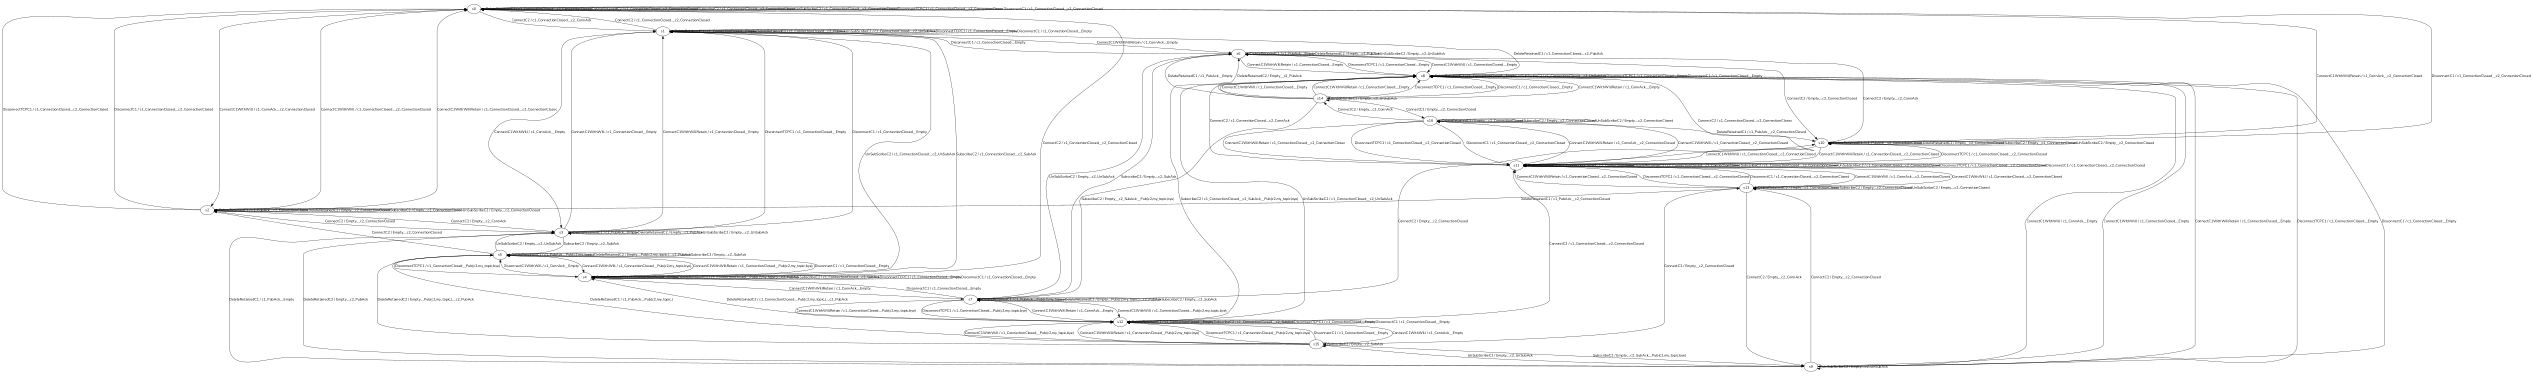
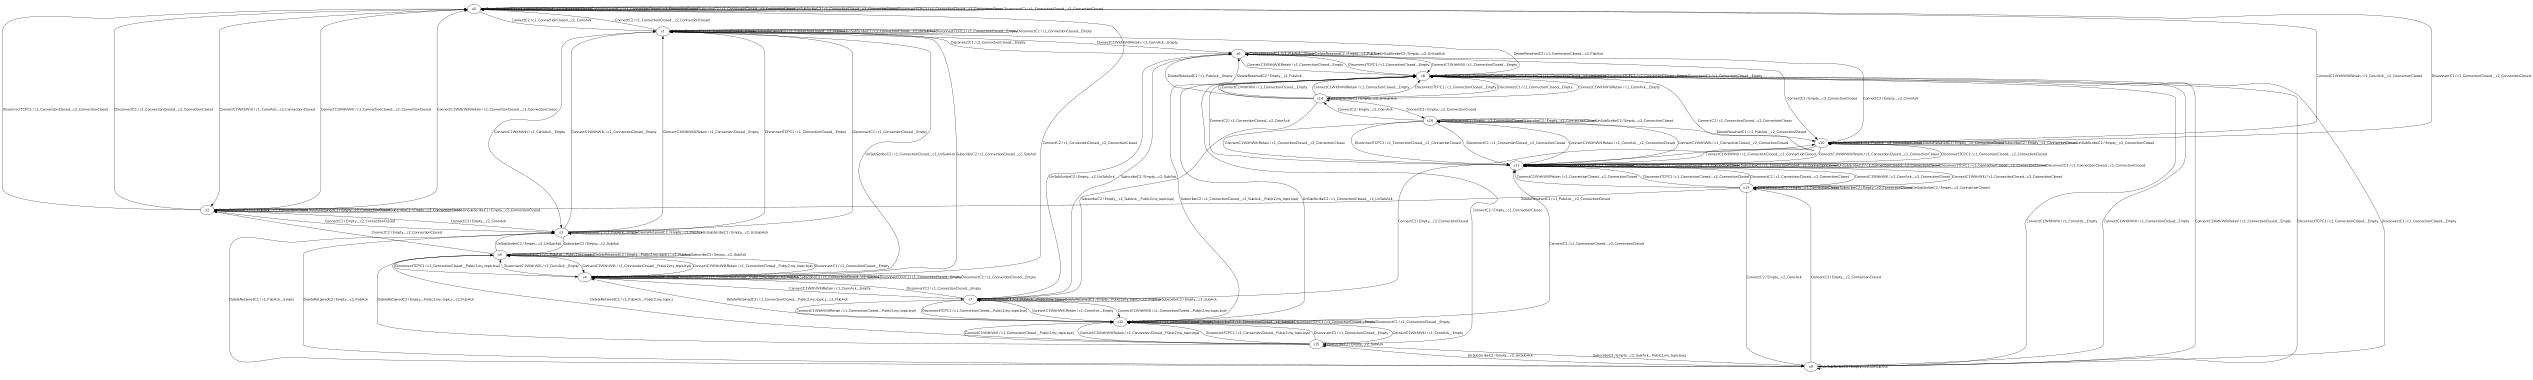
  digraph {
    fontname=Nunito
    node [fontname=Nunito]
    edge [fontname=Nunito]
    n1 [label=s0]
    n2 [label=s1]
    n3 [label=s2]
    n4 [label=s10]
    n5 [label=s3]
    n6 [label=s4]
    n7 [label=s6]
    n8 [label=s11]
    n9 [label=s5]
    n10 [label=s7]
    n11 [label=s8]
    n12 [label=s13]
    n13 [label=s16]
    n14 [label=s12]
    n15 [label=s9]
    n16 [label=s14]
    n17 [label=s15]
    n1 -> n1 [label="DeleteRetainedC1 / c1_ConnectionClosed__c2_ConnectionClosed"]
    n1 -> n1 [label="DeleteRetainedC2 / c1_ConnectionClosed__c2_ConnectionClosed"]
    n1 -> n1 [label="SubscribeC2 / c1_ConnectionClosed__c2_ConnectionClosed"]
    n1 -> n1 [label="UnSubScribeC2 / c1_ConnectionClosed__c2_ConnectionClosed"]
    n1 -> n1 [label="DisconnectTCPC1 / c1_ConnectionClosed__c2_ConnectionClosed"]
    n1 -> n1 [label="DisconnectC1 / c1_ConnectionClosed__c2_ConnectionClosed"]
    n1 -> n2 [label="ConnectC2 / c1_ConnectionClosed__c2_ConnAck"]
    n1 -> n3 [label="ConnectC1WithWill / c1_ConnAck__c2_ConnectionClosed"]
    n1 -> n4 [label="ConnectC1WithWillRetain / c1_ConnAck__c2_ConnectionClosed"]
    n2 -> n1 [label="ConnectC2 / c1_ConnectionClosed__c2_ConnectionClosed"]
    n2 -> n2 [label="DeleteRetainedC1 / c1_ConnectionClosed__Empty"]
    n2 -> n2 [label="DeleteRetainedC2 / c1_ConnectionClosed__c2_PubAck"]
    n2 -> n2 [label="UnSubScribeC2 / c1_ConnectionClosed__c2_UnSubAck"]
    n2 -> n2 [label="DisconnectTCPC1 / c1_ConnectionClosed__Empty"]
    n2 -> n2 [label="DisconnectC1 / c1_ConnectionClosed__Empty"]
    n2 -> n5 [label="ConnectC1WithWill / c1_ConnAck__Empty"]
    n2 -> n6 [label="SubscribeC2 / c1_ConnectionClosed__c2_SubAck"]
    n2 -> n7 [label="ConnectC1WithWillRetain / c1_ConnAck__Empty"]
    n3 -> n1 [label="ConnectC1WithWill / c1_ConnectionClosed__c2_ConnectionClosed"]
    n3 -> n1 [label="ConnectC1WithWillRetain / c1_ConnectionClosed__c2_ConnectionClosed"]
    n3 -> n1 [label="DisconnectTCPC1 / c1_ConnectionClosed__c2_ConnectionClosed"]
    n3 -> n1 [label="DisconnectC1 / c1_ConnectionClosed__c2_ConnectionClosed"]
    n3 -> n3 [label="DeleteRetainedC1 / c1_PubAck__c2_ConnectionClosed"]
    n3 -> n3 [label="DeleteRetainedC2 / Empty__c2_ConnectionClosed"]
    n3 -> n3 [label="SubscribeC2 / Empty__c2_ConnectionClosed"]
    n3 -> n3 [label="UnSubScribeC2 / Empty__c2_ConnectionClosed"]
    n3 -> n5 [label="ConnectC2 / Empty__c2_ConnAck"]
    n4 -> n1 [label="DisconnectC1 / c1_ConnectionClosed__c2_ConnectionClosed"]
    n4 -> n4 [label="DeleteRetainedC1 / c1_PubAck__c2_ConnectionClosed"]
    n4 -> n4 [label="DeleteRetainedC2 / Empty__c2_ConnectionClosed"]
    n4 -> n4 [label="SubscribeC2 / Empty__c2_ConnectionClosed"]
    n4 -> n4 [label="UnSubScribeC2 / Empty__c2_ConnectionClosed"]
    n4 -> n7 [label="ConnectC2 / Empty__c2_ConnAck"]
    n4 -> n8 [label="ConnectC1WithWill / c1_ConnectionClosed__c2_ConnectionClosed"]
    n4 -> n8 [label="ConnectC1WithWillRetain / c1_ConnectionClosed__c2_ConnectionClosed"]
    n4 -> n8 [label="DisconnectTCPC1 / c1_ConnectionClosed__c2_ConnectionClosed"]
    n5 -> n2 [label="ConnectC1WithWill / c1_ConnectionClosed__Empty"]
    n5 -> n2 [label="ConnectC1WithWillRetain / c1_ConnectionClosed__Empty"]
    n5 -> n2 [label="DisconnectTCPC1 / c1_ConnectionClosed__Empty"]
    n5 -> n2 [label="DisconnectC1 / c1_ConnectionClosed__Empty"]
    n5 -> n3 [label="ConnectC2 / Empty__c2_ConnectionClosed"]
    n5 -> n5 [label="DeleteRetainedC1 / c1_PubAck__Empty"]
    n5 -> n5 [label="DeleteRetainedC2 / Empty__c2_PubAck"]
    n5 -> n5 [label="UnSubScribeC2 / Empty__c2_UnSubAck"]
    n5 -> n9 [label="SubscribeC2 / Empty__c2_SubAck"]
    n6 -> n1 [label="ConnectC2 / c1_ConnectionClosed__c2_ConnectionClosed"]
    n6 -> n2 [label="UnSubScribeC2 / c1_ConnectionClosed__c2_UnSubAck"]
    n6 -> n6 [label="DeleteRetainedC1 / c1_ConnectionClosed__Empty"]
    n6 -> n6 [label="DeleteRetainedC2 / c1_ConnectionClosed__Pub(c2,my_topic,)__c2_PubAck"]
    n6 -> n6 [label="SubscribeC2 / c1_ConnectionClosed__c2_SubAck"]
    n6 -> n6 [label="DisconnectTCPC1 / c1_ConnectionClosed__Empty"]
    n6 -> n6 [label="DisconnectC1 / c1_ConnectionClosed__Empty"]
    n6 -> n9 [label="DisconnectC1WithWill / c1_ConnAck__Empty"]
    n6 -> n10 [label="ConnectC1WithWillRetain / c1_ConnAck__Empty"]
    n7 -> n2 [label="DisconnectC1 / c1_ConnectionClosed__Empty"]
    n7 -> n4 [label="ConnectC2 / Empty__c2_ConnectionClosed"]
    n7 -> n7 [label="DeleteRetainedC1 / c1_PubAck__Empty"]
    n7 -> n7 [label="DeleteRetainedC2 / Empty__c2_PubAck"]
    n7 -> n7 [label="UnSubScribeC2 / Empty__c2_UnSubAck"]
    n7 -> n10 [label="SubscribeC2 / Empty__c2_SubAck"]
    n7 -> n11 [label="ConnectC1WithWill / c1_ConnectionClosed__Empty"]
    n7 -> n11 [label="ConnectC1WithWillRetain / c1_ConnectionClosed__Empty"]
    n7 -> n11 [label="DisconnectTCPC1 / c1_ConnectionClosed__Empty"]
    n8 -> n8 [label="DeleteRetainedC1 / c1_ConnectionClosed__c2_ConnectionClosed"]
    n8 -> n8 [label="DeleteRetainedC2 / c1_ConnectionClosed__c2_ConnectionClosed"]
    n8 -> n8 [label="SubscribeC2 / c1_ConnectionClosed__c2_ConnectionClosed"]
    n8 -> n8 [label="UnSubScribeC2 / c1_ConnectionClosed__c2_ConnectionClosed"]
    n8 -> n8 [label="DisconnectTCPC1 / c1_ConnectionClosed__c2_ConnectionClosed"]
    n8 -> n8 [label="DisconnectC1 / c1_ConnectionClosed__c2_ConnectionClosed"]
    n8 -> n11 [label="ConnectC2 / c1_ConnectionClosed__c2_ConnAck"]
    n8 -> n12 [label="ConnectC1WithWill / c1_ConnAck__c2_ConnectionClosed"]
    n8 -> n13 [label="ConnectC1WithWillRetain / c1_ConnAck__c2_ConnectionClosed"]
    n9 -> n3 [label="ConnectC2 / Empty__c2_ConnectionClosed"]
    n9 -> n5 [label="UnSubScribeC2 / Empty__c2_UnSubAck"]
    n9 -> n6 [label="ConnectC1WithWill / c1_ConnectionClosed__Pub(c2,my_topic,bye)"]
    n9 -> n6 [label="ConnectC1WithWillRetain / c1_ConnectionClosed__Pub(c2,my_topic,bye)"]
    n9 -> n6 [label="DisconnectTCPC1 / c1_ConnectionClosed__Pub(c2,my_topic,bye)"]
    n9 -> n6 [label="DisconnectC1 / c1_ConnectionClosed__Empty"]
    n9 -> n9 [label="DeleteRetainedC1 / c1_PubAck__Pub(c2,my_topic,)"]
    n9 -> n9 [label="DeleteRetainedC2 / Empty__Pub(c2,my_topic,)__c2_PubAck"]
    n9 -> n9 [label="SubscribeC2 / Empty__c2_SubAck"]
    n10 -> n4 [label="ConnectC2 / Empty__c2_ConnectionClosed"]
    n10 -> n6 [label="DisconnectC1 / c1_ConnectionClosed__Empty"]
    n10 -> n7 [label="UnSubScribeC2 / Empty__c2_UnSubAck"]
    n10 -> n10 [label="DeleteRetainedC1 / c1_PubAck__Pub(c2,my_topic,)"]
    n10 -> n10 [label="DeleteRetainedC2 / Empty__Pub(c2,my_topic,)__c2_PubAck"]
    n10 -> n10 [label="SubscribeC2 / Empty__c2_SubAck"]
    n10 -> n14 [label="ConnectC1WithWill / c1_ConnectionClosed__Pub(c2,my_topic,bye)"]
    n10 -> n14 [label="ConnectC1WithWillRetain / c1_ConnectionClosed__Pub(c2,my_topic,bye)"]
    n10 -> n14 [label="DisconnectTCPC1 / c1_ConnectionClosed__Pub(c2,my_topic,bye)"]
    n11 -> n2 [label="DeleteRetainedC2 / c1_ConnectionClosed__c2_PubAck"]
    n11 -> n8 [label="ConnectC2 / c1_ConnectionClosed__c2_ConnectionClosed"]
    n11 -> n11 [label="DeleteRetainedC1 / c1_ConnectionClosed__Empty"]
    n11 -> n11 [label="UnSubScribeC2 / c1_ConnectionClosed__c2_UnSubAck"]
    n11 -> n11 [label="DisconnectTCPC1 / c1_ConnectionClosed__Empty"]
    n11 -> n11 [label="DisconnectC1 / c1_ConnectionClosed__Empty"]
    n11 -> n14 [label="SubscribeC2 / c1_ConnectionClosed__c2_SubAck__Pub(c2,my_topic,bye)"]
    n11 -> n15 [label="ConnectC1WithWill / c1_ConnAck__Empty"]
    n11 -> n16 [label="ConnectC1WithWillRetain / c1_ConnAck__Empty"]
    n12 -> n3 [label="DeleteRetainedC1 / c1_PubAck__c2_ConnectionClosed"]
    n12 -> n8 [label="ConnectC1WithWill / c1_ConnectionClosed__c2_ConnectionClosed"]
    n12 -> n8 [label="ConnectC1WithWillRetain / c1_ConnectionClosed__c2_ConnectionClosed"]
    n12 -> n8 [label="DisconnectTCPC1 / c1_ConnectionClosed__c2_ConnectionClosed"]
    n12 -> n8 [label="DisconnectC1 / c1_ConnectionClosed__c2_ConnectionClosed"]
    n12 -> n12 [label="DeleteRetainedC2 / Empty__c2_ConnectionClosed"]
    n12 -> n12 [label="SubscribeC2 / Empty__c2_ConnectionClosed"]
    n12 -> n12 [label="UnSubScribeC2 / Empty__c2_ConnectionClosed"]
    n12 -> n15 [label="ConnectC2 / Empty__c2_ConnAck"]
    n13 -> n4 [label="DeleteRetainedC1 / c1_PubAck__c2_ConnectionClosed"]
    n13 -> n8 [label="ConnectC1WithWill / c1_ConnectionClosed__c2_ConnectionClosed"]
    n13 -> n8 [label="ConnectC1WithWillRetain / c1_ConnectionClosed__c2_ConnectionClosed"]
    n13 -> n8 [label="DisconnectTCPC1 / c1_ConnectionClosed__c2_ConnectionClosed"]
    n13 -> n8 [label="DisconnectC1 / c1_ConnectionClosed__c2_ConnectionClosed"]
    n13 -> n13 [label="DeleteRetainedC2 / Empty__c2_ConnectionClosed"]
    n13 -> n13 [label="SubscribeC2 / Empty__c2_ConnectionClosed"]
    n13 -> n13 [label="UnSubScribeC2 / Empty__c2_ConnectionClosed"]
    n13 -> n16 [label="ConnectC2 / Empty__c2_ConnAck"]
    n14 -> n6 [label="DeleteRetainedC2 / c1_ConnectionClosed__Pub(c2,my_topic,)__c2_PubAck"]
    n14 -> n8 [label="ConnectC2 / c1_ConnectionClosed__c2_ConnectionClosed"]
    n14 -> n10 [label="ConnectC1WithWillRetain / c1_ConnAck__Empty"]
    n14 -> n11 [label="UnSubScribeC2 / c1_ConnectionClosed__c2_UnSubAck"]
    n14 -> n14 [label="DeleteRetainedC1 / c1_ConnectionClosed__Empty"]
    n14 -> n14 [label="SubscribeC2 / c1_ConnectionClosed__c2_SubAck"]
    n14 -> n14 [label="DisconnectTCPC1 / c1_ConnectionClosed__Empty"]
    n14 -> n14 [label="DisconnectC1 / c1_ConnectionClosed__Empty"]
    n14 -> n17 [label="ConnectC1WithWill / c1_ConnAck__Empty"]
    n15 -> n5 [label="DeleteRetainedC1 / c1_PubAck__Empty"]
    n15 -> n5 [label="DeleteRetainedC2 / Empty__c2_PubAck"]
    n15 -> n11 [label="ConnectC1WithWill / c1_ConnectionClosed__Empty"]
    n15 -> n11 [label="ConnectC1WithWillRetain / c1_ConnectionClosed__Empty"]
    n15 -> n11 [label="DisconnectTCPC1 / c1_ConnectionClosed__Empty"]
    n15 -> n11 [label="DisconnectC1 / c1_ConnectionClosed__Empty"]
    n15 -> n12 [label="ConnectC2 / Empty__c2_ConnectionClosed"]
    n15 -> n15 [label="UnSubScribeC2 / Empty__c2_UnSubAck"]
    n15 -> n17 [label="SubscribeC2 / Empty__c2_SubAck__Pub(c2,my_topic,bye)"]
    n16 -> n7 [label="DeleteRetainedC1 / c1_PubAck__Empty"]
    n16 -> n7 [label="DeleteRetainedC2 / Empty__c2_PubAck"]
    n16 -> n10 [label="SubscribeC2 / Empty__c2_SubAck__Pub(c2,my_topic,bye)"]
    n16 -> n11 [label="ConnectC1WithWill / c1_ConnectionClosed__Empty"]
    n16 -> n11 [label="ConnectC1WithWillRetain / c1_ConnectionClosed__Empty"]
    n16 -> n11 [label="DisconnectTCPC1 / c1_ConnectionClosed__Empty"]
    n16 -> n11 [label="DisconnectC1 / c1_ConnectionClosed__Empty"]
    n16 -> n13 [label="ConnectC2 / Empty__c2_ConnectionClosed"]
    n16 -> n16 [label="UnSubScribeC2 / Empty__c2_UnSubAck"]
    n17 -> n9 [label="DeleteRetainedC1 / c1_PubAck__Pub(c2,my_topic,)"]
    n17 -> n9 [label="DeleteRetainedC2 / Empty__Pub(c2,my_topic,)__c2_PubAck"]
-   n17 -> n12 [label="ConnectC2 / Empty__c2_ConnectionClosed"]
+   n17 -> n11 [label="ConnectC2 / Empty__c2_ConnectionClosed"]
    n17 -> n14 [label="ConnectC1WithWill / c1_ConnectionClosed__Pub(c2,my_topic,bye)"]
    n17 -> n14 [label="ConnectC1WithWillRetain / c1_ConnectionClosed__Pub(c2,my_topic,bye)"]
    n17 -> n14 [label="DisconnectTCPC1 / c1_ConnectionClosed__Pub(c2,my_topic,bye)"]
    n17 -> n14 [label="DisconnectC1 / c1_ConnectionClosed__Empty"]
    n17 -> n15 [label="UnSubScribeC2 / Empty__c2_UnSubAck"]
    n17 -> n17 [label="SubscribeC2 / Empty__c2_SubAck"]
  }
